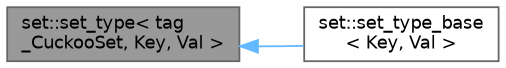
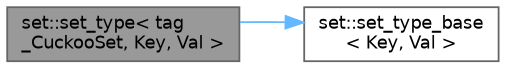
  digraph {
    rankdir=LR
    node [color=gray40 fontname=Helvetica fontsize=10 shape=box style=filled]
    n1 [fillcolor=grey60 fontcolor=black height=0.2 label="set::set_type\< tag\l_CuckooSet, Key, Val \>" width=0.4]
    n2 [fillcolor=white height=0.2 label="set::set_type_base\l\< Key, Val \>" width=0.4]
-   n1 -> n2 [color=steelblue1 dir=back fontname=Helvetica fontsize=10 labelfontname=Helvetica labelfontsize=10 style=solid]
+   n2 -> n1 [color=steelblue1 dir=back fontname=Helvetica fontsize=10 labelfontname=Helvetica labelfontsize=10 style=solid]
  }
